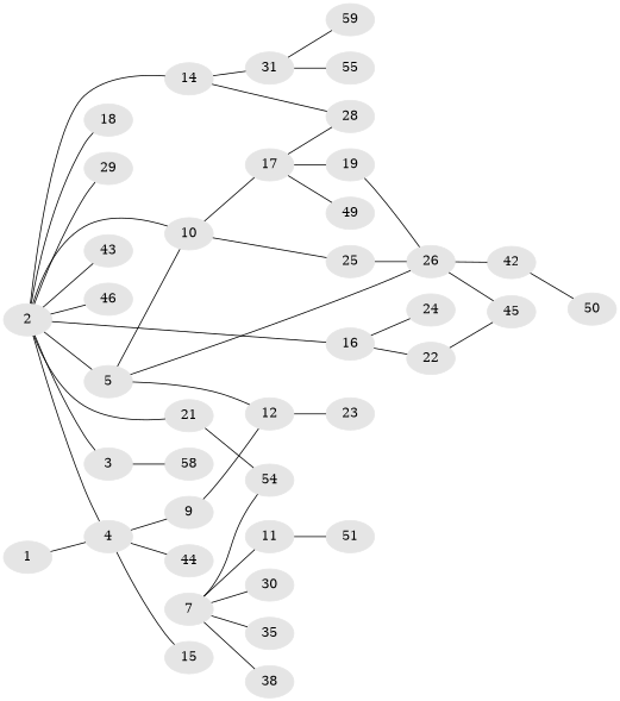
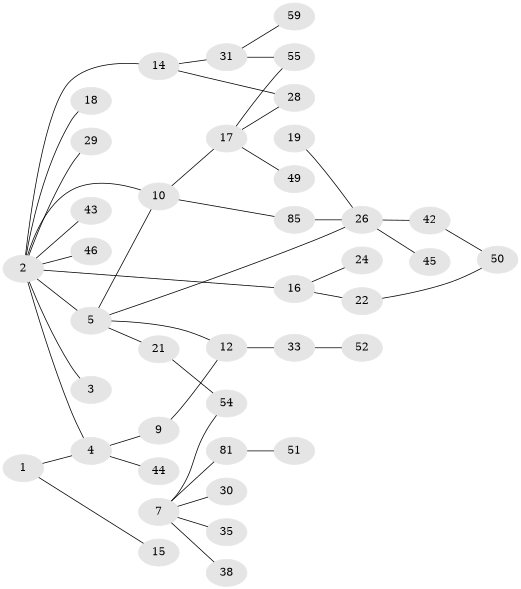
  graph {
    rankdir=LR
    node [color=gray90 style=filled]
    1 [super="+27"]
    4 [super="+8"]
    2 [super="+6"]
    3
    5 [super="+23"]
    10 [super="+13"]
    14 [super="+57"]
    16 [super="+39"]
    18 [super="+51"]
    21
    29
    43
    46
-   58
    9
    15 [super="+48"]
    44
    12
    26 [super="+53"]
    7 [super="+20"]
-   11
+   11 [label=81]
    30
    35
    38 [super="+40"]
    54
    17 [super="+32"]
-   25
+   25 [label=85]
    28 [super="+37"]
    31 [super="+41"]
    22 [super="+34"]
    24
-   33 [super="+36" label=23]
+   33 [super="+36"]
    45
    42
    n35 [label=51]
    19 [super="+47"]
    49
+   52
    59
    55
    50
    1 -- 4
    4 -- 9
-   4 -- 15
+   1 -- 15
    4 -- 44
    2 -- 4 [weight=2]
    2 -- 3
    2 -- 5
    2 -- 10
    2 -- 14
    2 -- 16
    2 -- 18
-   2 -- 21
+   5 -- 21
    2 -- 29
    2 -- 43
    2 -- 46
-   3 -- 58
    5 -- 10
    5 -- 12
    5 -- 26
    10 -- 17
    10 -- 25
    14 -- 28
    14 -- 31
    16 -- 22
    16 -- 24
    21 -- 54
    9 -- 12
    12 -- 33
    26 -- 45
    26 -- 42
    7 -- 11
    7 -- 30
    7 -- 35
    7 -- 38
    7 -- 54
    11 -- n35
    17 -- 28
-   17 -- 19
+   17 -- 55
    17 -- 49
    25 -- 26
    31 -- 59
    31 -- 55
-   22 -- 45
+   22 -- 50
+   33 -- 52
    42 -- 50
    19 -- 26
  }
